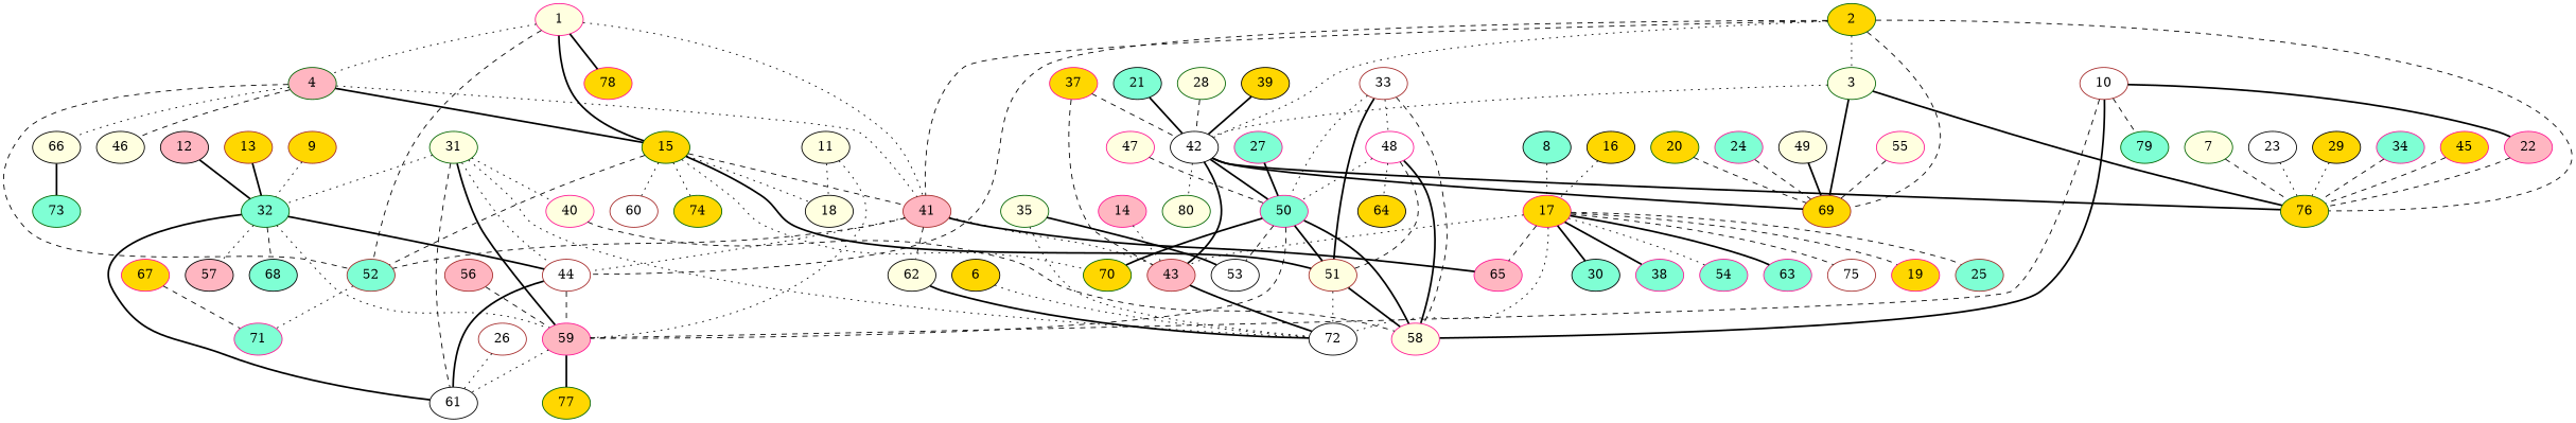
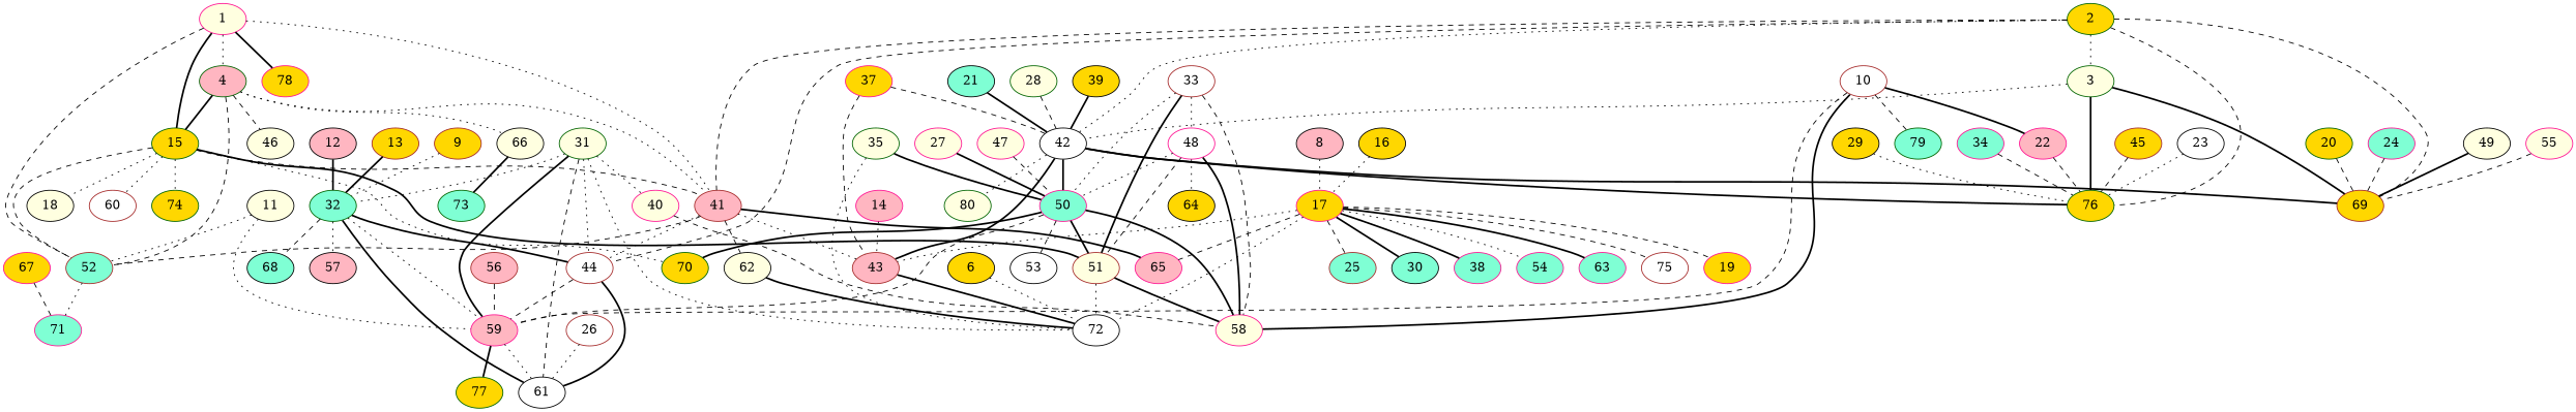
  graph {
    node [color=deeppink fillcolor=gold style=filled]
    edge [style=dotted weight=1.0]
    1 [fillcolor=lightyellow]
    4 [color=darkgreen fillcolor=lightpink]
    15 [color=darkgreen]
    41 [color=brown fillcolor=lightpink]
    52 [color=brown fillcolor=aquamarine]
    78
    46 [color=black fillcolor=lightyellow]
    66 [color=black fillcolor=lightyellow]
    51 [color=brown fillcolor=lightyellow]
    18 [color=black fillcolor=lightyellow]
    60 [color=brown fillcolor=white]
    70 [color=darkgreen]
    74 [color=darkgreen]
    44 [color=brown fillcolor=white]
    43 [color=brown fillcolor=lightpink]
    65 [fillcolor=lightpink]
    62 [color=black fillcolor=lightyellow]
    71 [fillcolor=aquamarine]
    2 [color=darkgreen]
    3 [color=darkgreen fillcolor=lightyellow]
    42 [color=black fillcolor=white]
    69 [color=brown]
    76 [color=darkgreen]
    50 [fillcolor=aquamarine]
    80 [color=darkgreen fillcolor=lightyellow]
    59 [fillcolor=lightpink]
    61 [color=black fillcolor=white]
    73 [color=darkgreen fillcolor=aquamarine]
    72 [color=black fillcolor=white]
    58 [fillcolor=lightyellow]
    6 [color=black]
-   7 [color=darkgreen fillcolor=lightyellow]
-   8 [color=black fillcolor=aquamarine]
+   8 [color=black fillcolor=lightpink]
    17
    19
    25 [color=brown fillcolor=aquamarine]
    30 [color=black fillcolor=aquamarine]
    38 [fillcolor=aquamarine]
    54 [fillcolor=aquamarine]
    63 [fillcolor=aquamarine]
    75 [color=brown fillcolor=white]
    9 [color=brown]
    32 [color=darkgreen fillcolor=aquamarine]
    57 [color=black fillcolor=lightpink]
    68 [color=black fillcolor=aquamarine]
    10 [color=brown fillcolor=white]
    22 [fillcolor=lightpink]
    79 [color=darkgreen fillcolor=aquamarine]
    77 [color=darkgreen]
    11 [color=black fillcolor=lightyellow]
    12 [color=black fillcolor=lightpink]
    13 [color=brown]
    14 [fillcolor=lightpink]
    16 [color=black]
    20 [color=darkgreen]
    21 [color=black fillcolor=aquamarine]
    23 [color=black fillcolor=white]
    24 [fillcolor=aquamarine]
    26 [color=brown fillcolor=white]
-   27 [fillcolor=aquamarine]
+   27 [fillcolor=lightyellow]
    53 [color=black fillcolor=white]
    28 [color=darkgreen fillcolor=lightyellow]
    29 [color=black]
    31 [color=darkgreen fillcolor=lightyellow]
    40 [fillcolor=lightyellow]
    33 [color=brown fillcolor=white]
    48 [fillcolor=white]
    64 [color=black]
    34 [fillcolor=aquamarine]
    35 [color=darkgreen fillcolor=lightyellow]
    37
    39 [color=black]
-   45
+   45 [color=brown]
    47 [fillcolor=lightyellow]
    49 [color=black fillcolor=lightyellow]
    55 [fillcolor=lightyellow]
    56 [color=brown fillcolor=lightpink]
    67
    1 -- 4 [weight=2.0]
    1 -- 15 [style=bold weight=2.0]
    1 -- 41 [weight=2.0]
    1 -- 52 [style=dashed weight=2.0]
    1 -- 78 [style=bold]
    4 -- 15 [style=bold]
    4 -- 41
    4 -- 52 [style=dashed]
    4 -- 46 [style=dashed]
    4 -- 66
    15 -- 41 [style=dashed]
    15 -- 52 [style=dashed]
    15 -- 51 [style=bold]
    15 -- 18
    15 -- 60
    15 -- 70
    15 -- 74
    41 -- 52 [style=dashed]
    41 -- 44
    41 -- 43
    41 -- 65 [style=bold]
    41 -- 62 [style=dashed]
    52 -- 71
    66 -- 73 [style=bold]
    51 -- 72
    51 -- 58 [style=bold]
    44 -- 59 [style=dashed]
    44 -- 61 [style=bold weight=2.0]
    43 -- 72 [style=bold weight=2.0]
    62 -- 72 [style=bold]
    2 -- 41 [style=dashed]
    2 -- 44 [style=dashed]
    2 -- 3 [weight=2.0]
    2 -- 42
    2 -- 69 [style=dashed]
    2 -- 76 [style=dashed]
    3 -- 42 [weight=2.0]
    3 -- 69 [style=bold weight=2.0]
    3 -- 76 [style=bold weight=2.0]
    42 -- 43 [style=bold]
    42 -- 69 [style=bold]
    42 -- 76 [style=bold]
    42 -- 50 [style=bold]
    42 -- 80
    50 -- 51 [style=bold]
    50 -- 70 [style=bold]
    50 -- 59 [style=dashed]
    50 -- 58 [style=bold]
    50 -- 53 [style=dashed]
    59 -- 61 [weight=2.0]
    59 -- 77 [style=bold]
    6 -- 72
-   7 -- 76 [style=dashed]
    8 -- 17
    17 -- 43 [weight=3.0]
    17 -- 65 [style=dashed]
    17 -- 72 [weight=6.0]
    17 -- 19 [style=dashed]
    17 -- 25 [style=dashed]
    17 -- 30 [style=bold]
    17 -- 38 [style=bold]
    17 -- 54
    17 -- 63 [style=bold]
    17 -- 75 [style=dashed]
    9 -- 32
    32 -- 44 [style=bold]
    32 -- 59
    32 -- 61 [style=bold weight=2.0]
    32 -- 57
    32 -- 68 [style=dashed]
    10 -- 59 [style=dashed]
    10 -- 58 [style=bold]
    10 -- 22 [style=bold]
    10 -- 79 [style=dashed]
    22 -- 76 [style=dashed]
-   11 -- 18
+   11 -- 52
    11 -- 59
    12 -- 32 [style=bold]
    13 -- 32 [style=bold]
    14 -- 43
    16 -- 17
    20 -- 69 [style=dashed]
    21 -- 42 [style=bold]
    23 -- 76
    24 -- 69 [style=dashed]
    26 -- 61
    27 -- 50 [style=bold]
    28 -- 42 [style=dashed]
    29 -- 76
    31 -- 44
    31 -- 59 [style=bold]
    31 -- 61 [style=dashed weight=2.0]
    31 -- 72
    31 -- 32
    31 -- 40
    40 -- 58 [style=dashed]
    33 -- 51 [style=bold weight=2.0]
    33 -- 50 [weight=2.0]
    33 -- 58 [style=dashed weight=2.0]
    33 -- 48 [weight=2.0]
    48 -- 51 [style=dashed]
    48 -- 50
    48 -- 58 [style=bold]
    48 -- 64
    34 -- 76 [style=dashed]
-   35 -- 53 [style=bold]
+   35 -- 50 [style=bold]
    35 -- 72
    37 -- 43 [style=dashed]
    37 -- 42 [style=dashed]
    39 -- 42 [style=bold]
    45 -- 76 [style=dashed]
    47 -- 50 [style=dashed]
    49 -- 69 [style=bold]
    55 -- 69 [style=dashed]
    56 -- 59 [style=dashed]
    67 -- 71 [style=dashed]
  }
